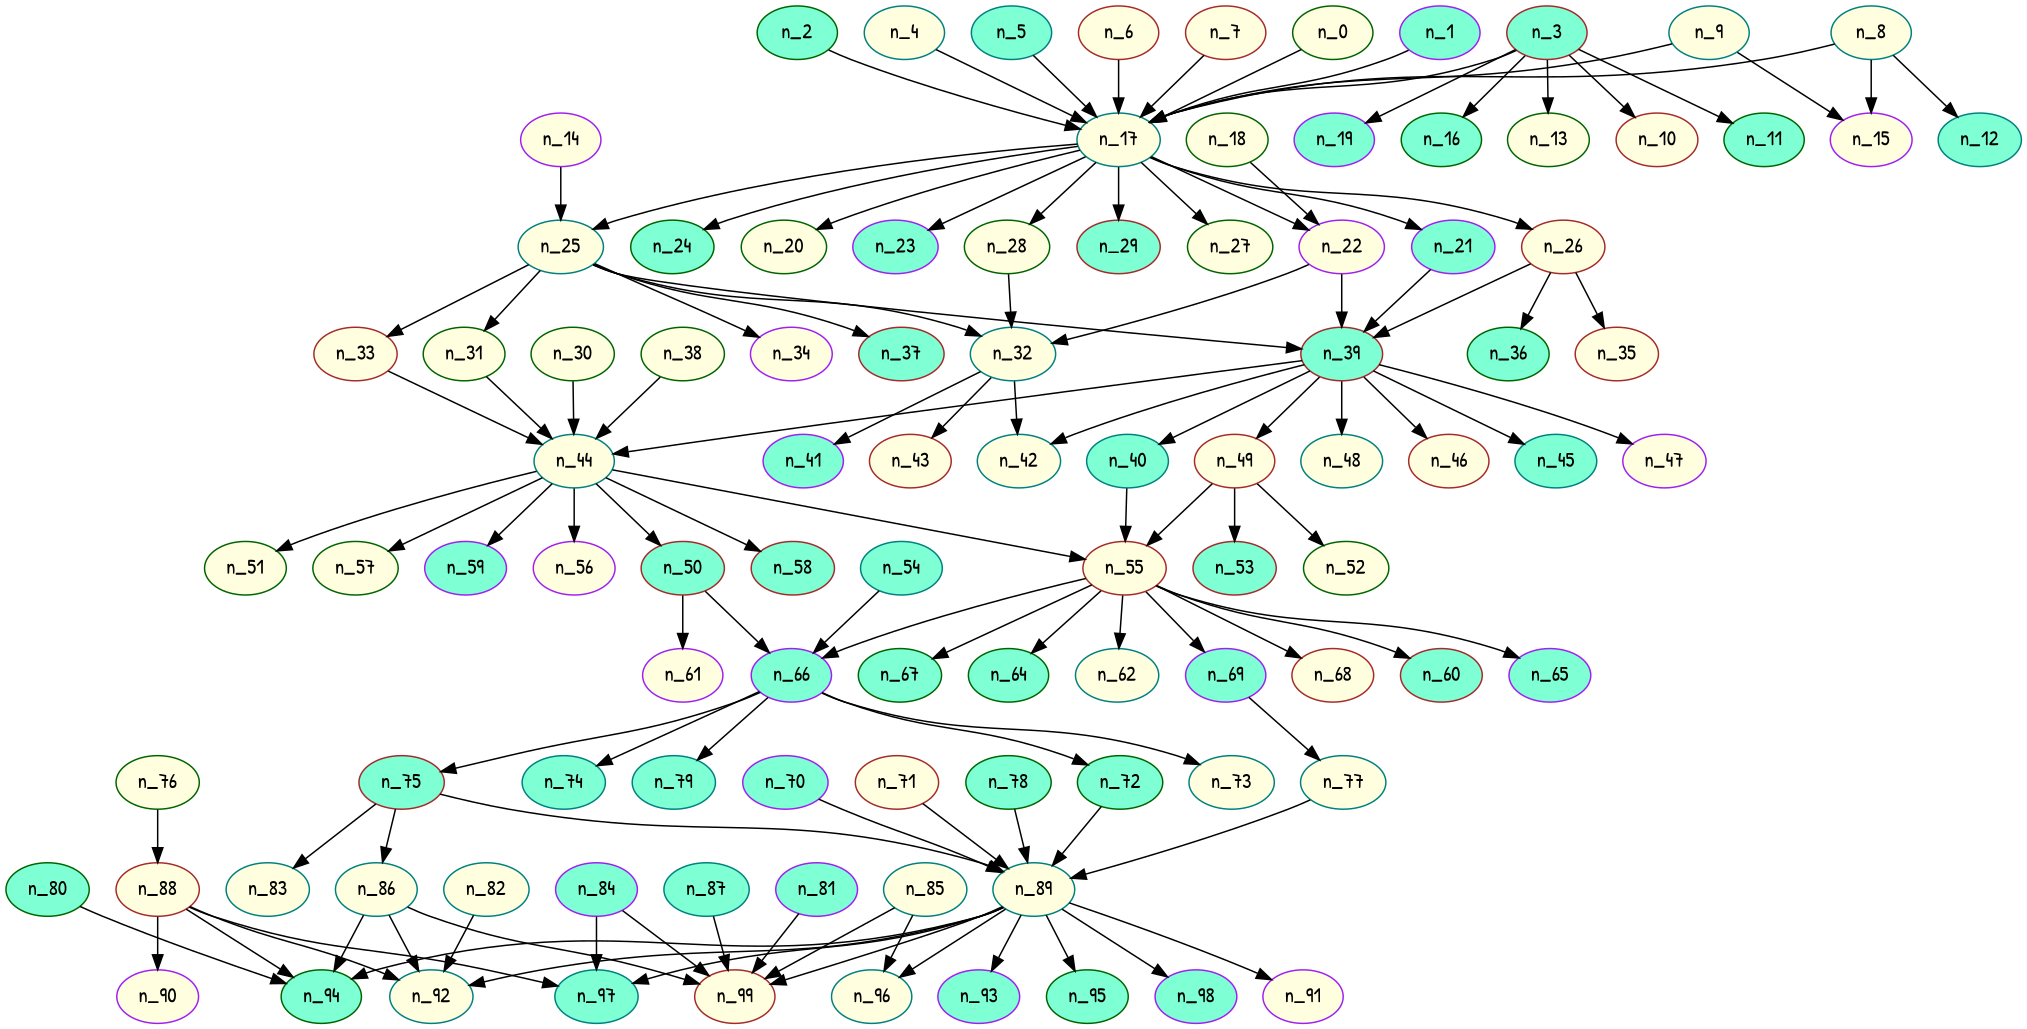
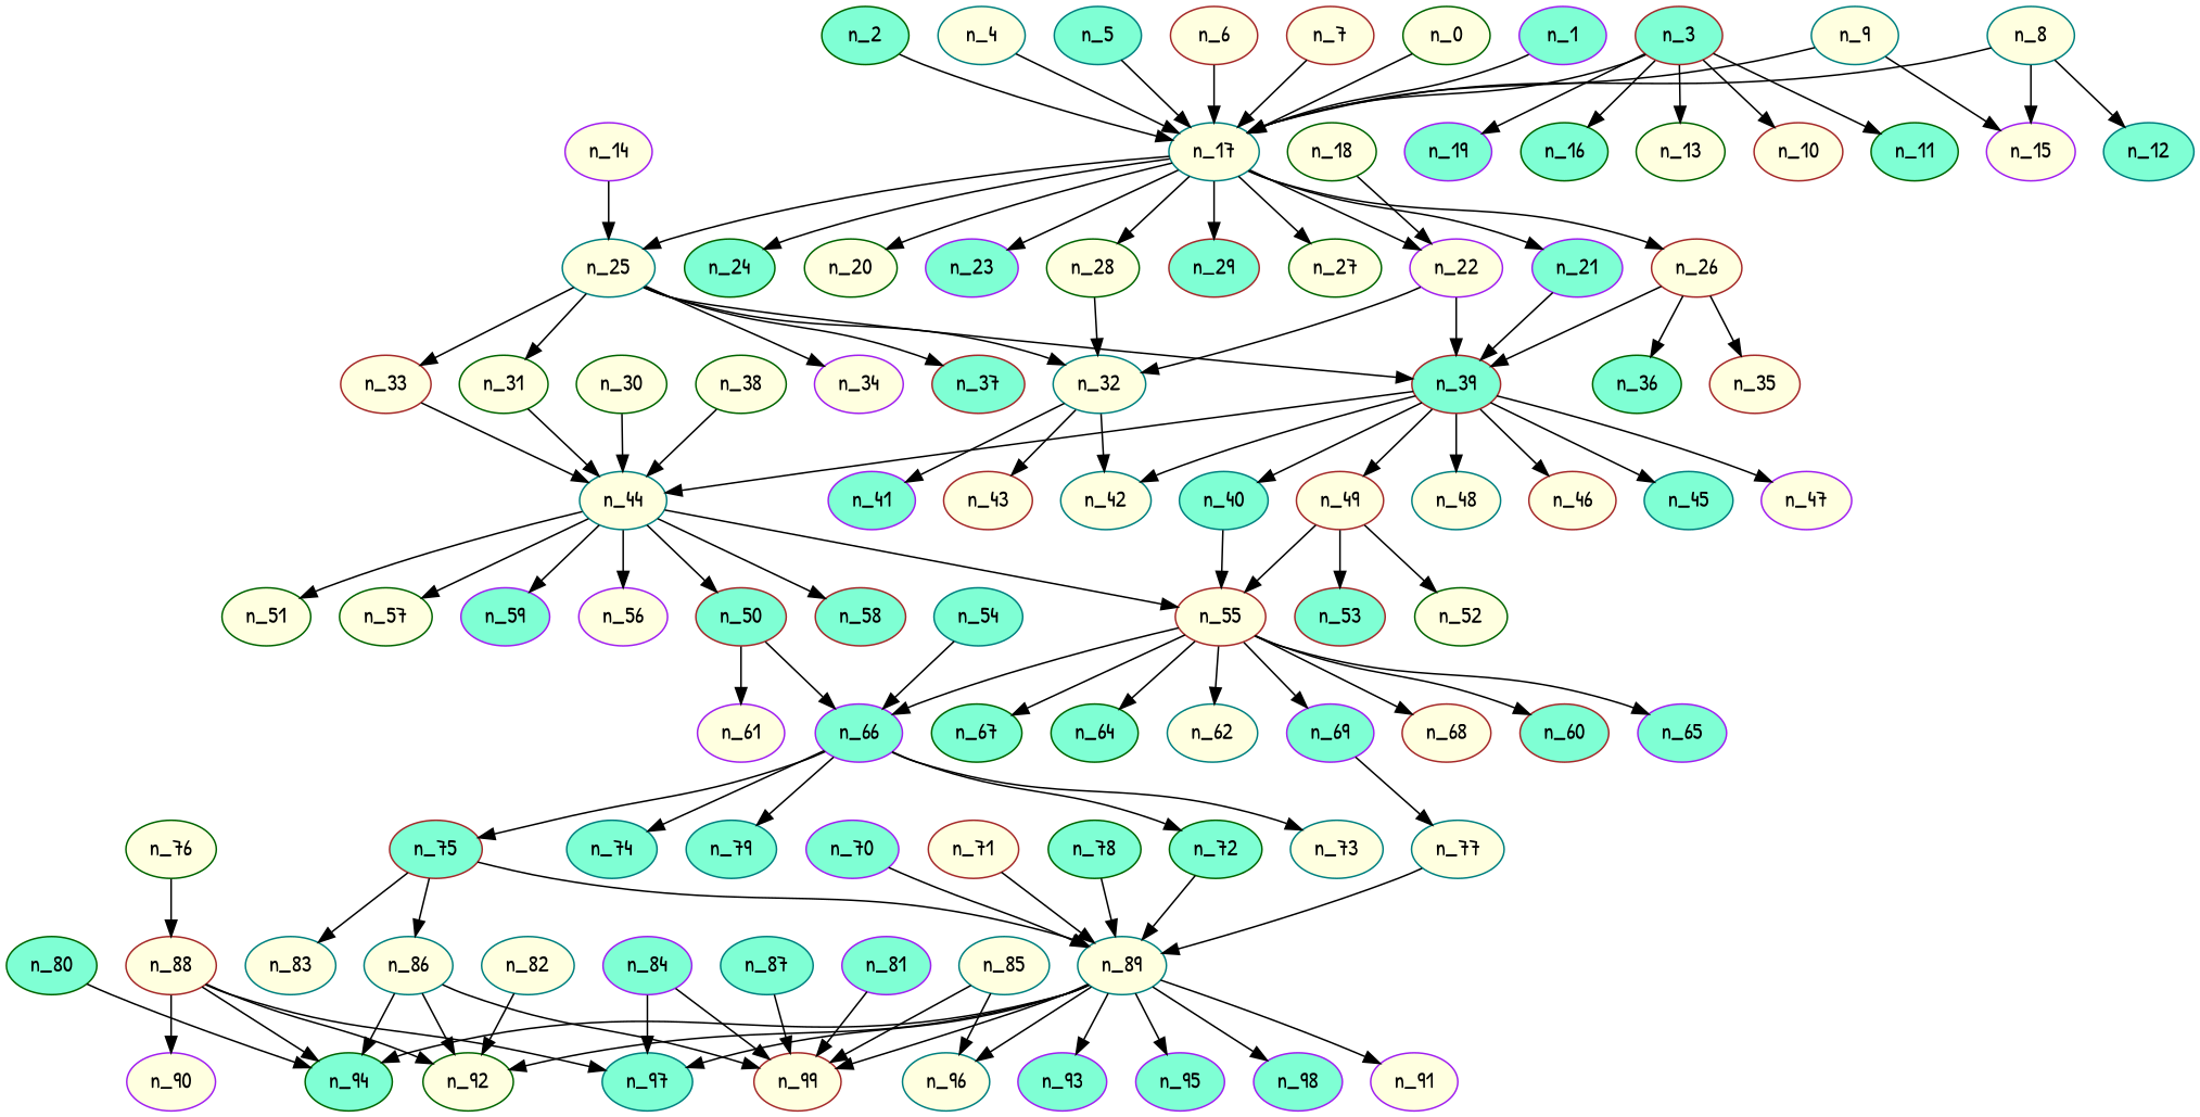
  digraph {
    fontname="Patrick Hand"
    node [color=teal fillcolor=lightyellow fontname="Patrick Hand" style=filled]
    edge [fontname="Patrick Hand"]
    n_0 [color=darkgreen]
    n_17
    n_25
    n_29 [color=brown fillcolor=aquamarine]
    n_27 [color=darkgreen]
    n_22 [color=purple]
    n_26 [color=brown]
    n_24 [color=darkgreen fillcolor=aquamarine]
    n_20 [color=darkgreen]
    n_23 [color=purple fillcolor=aquamarine]
    n_28 [color=darkgreen]
    n_21 [color=purple fillcolor=aquamarine]
    n_39 [color=brown fillcolor=aquamarine]
    n_32
    n_34 [color=purple]
    n_37 [color=brown fillcolor=aquamarine]
    n_33 [color=brown]
    n_31 [color=darkgreen]
    n_36 [color=darkgreen fillcolor=aquamarine]
    n_35 [color=brown]
    n_1 [color=purple fillcolor=aquamarine]
    n_2 [color=darkgreen fillcolor=aquamarine]
    n_3 [color=brown fillcolor=aquamarine]
    n_19 [color=purple fillcolor=aquamarine]
    n_16 [color=darkgreen fillcolor=aquamarine]
    n_13 [color=darkgreen]
    n_10 [color=brown]
    n_11 [color=darkgreen fillcolor=aquamarine]
    n_4
    n_5 [fillcolor=aquamarine]
    n_6 [color=brown]
    n_7 [color=brown]
    n_8
    n_15 [color=purple]
    n_12 [fillcolor=aquamarine]
    n_9
    n_14 [color=purple]
    n_44
    n_42
    n_40 [fillcolor=aquamarine]
    n_49 [color=brown]
    n_48
    n_46 [color=brown]
    n_45 [fillcolor=aquamarine]
    n_47 [color=purple]
    n_41 [color=purple fillcolor=aquamarine]
    n_43 [color=brown]
    n_18 [color=darkgreen]
    n_55 [color=brown]
    n_50 [color=brown fillcolor=aquamarine]
    n_58 [color=brown fillcolor=aquamarine]
    n_51 [color=darkgreen]
    n_57 [color=darkgreen]
    n_59 [color=purple fillcolor=aquamarine]
    n_56 [color=purple]
    n_53 [color=brown fillcolor=aquamarine]
    n_52 [color=darkgreen]
    n_30 [color=darkgreen]
    n_66 [color=purple fillcolor=aquamarine]
    n_62
    n_68 [color=brown]
    n_60 [color=brown fillcolor=aquamarine]
    n_65 [color=purple fillcolor=aquamarine]
    n_69 [color=purple fillcolor=aquamarine]
    n_67 [color=darkgreen fillcolor=aquamarine]
    n_64 [color=darkgreen fillcolor=aquamarine]
    n_61 [color=purple]
    n_38 [color=darkgreen]
    n_79 [fillcolor=aquamarine]
    n_75 [color=brown fillcolor=aquamarine]
    n_72 [color=darkgreen fillcolor=aquamarine]
    n_73
    n_74 [fillcolor=aquamarine]
    n_77
    n_89
    n_86
    n_83
    n_54 [fillcolor=aquamarine]
    n_94 [color=darkgreen fillcolor=aquamarine]
    n_99 [color=brown]
-   n_92
+   n_92 [color=darkgreen]
    n_97 [fillcolor=aquamarine]
    n_96
    n_91 [color=purple]
    n_93 [color=purple fillcolor=aquamarine]
-   n_95 [color=darkgreen fillcolor=aquamarine]
+   n_95 [color=purple fillcolor=aquamarine]
    n_98 [color=purple fillcolor=aquamarine]
    n_70 [color=purple fillcolor=aquamarine]
    n_71 [color=brown]
    n_76 [color=darkgreen]
    n_88 [color=brown]
    n_90 [color=purple]
    n_78 [color=darkgreen fillcolor=aquamarine]
    n_80 [color=darkgreen fillcolor=aquamarine]
    n_81 [color=purple fillcolor=aquamarine]
    n_82
    n_84 [color=purple fillcolor=aquamarine]
    n_85
    n_87 [fillcolor=aquamarine]
    n_0 -> n_17
    n_17 -> n_25
    n_17 -> n_29
    n_17 -> n_27
    n_17 -> n_22
    n_17 -> n_26
    n_17 -> n_24
    n_17 -> n_20
    n_17 -> n_23
    n_17 -> n_28
    n_17 -> n_21
    n_25 -> n_39
    n_25 -> n_32
    n_25 -> n_34
    n_25 -> n_37
    n_25 -> n_33
    n_25 -> n_31
    n_22 -> n_39
    n_22 -> n_32
    n_26 -> n_39
    n_26 -> n_36
    n_26 -> n_35
    n_28 -> n_32
    n_21 -> n_39
    n_39 -> n_44
    n_39 -> n_42
    n_39 -> n_40
    n_39 -> n_49
    n_39 -> n_48
    n_39 -> n_46
    n_39 -> n_45
    n_39 -> n_47
    n_32 -> n_42
    n_32 -> n_41
    n_32 -> n_43
    n_33 -> n_44
    n_31 -> n_44
    n_1 -> n_17
    n_2 -> n_17
    n_3 -> n_17
    n_3 -> n_19
    n_3 -> n_16
    n_3 -> n_13
    n_3 -> n_10
    n_3 -> n_11
    n_4 -> n_17
    n_5 -> n_17
    n_6 -> n_17
    n_7 -> n_17
    n_8 -> n_17
    n_8 -> n_15
    n_8 -> n_12
    n_9 -> n_17
    n_9 -> n_15
    n_14 -> n_25
    n_44 -> n_55
    n_44 -> n_50
    n_44 -> n_58
    n_44 -> n_51
    n_44 -> n_57
    n_44 -> n_59
    n_44 -> n_56
    n_40 -> n_55
    n_49 -> n_55
    n_49 -> n_53
    n_49 -> n_52
    n_18 -> n_22
    n_55 -> n_66
    n_55 -> n_62
    n_55 -> n_68
    n_55 -> n_60
    n_55 -> n_65
    n_55 -> n_69
    n_55 -> n_67
    n_55 -> n_64
    n_50 -> n_66
    n_50 -> n_61
    n_30 -> n_44
    n_66 -> n_79
    n_66 -> n_75
    n_66 -> n_72
    n_66 -> n_73
    n_66 -> n_74
    n_69 -> n_77
    n_38 -> n_44
    n_75 -> n_89
    n_75 -> n_86
    n_75 -> n_83
    n_72 -> n_89
    n_77 -> n_89
    n_89 -> n_94
    n_89 -> n_99
    n_89 -> n_92
    n_89 -> n_97
    n_89 -> n_96
    n_89 -> n_91
    n_89 -> n_93
    n_89 -> n_95
    n_89 -> n_98
    n_86 -> n_94
    n_86 -> n_99
    n_86 -> n_92
    n_54 -> n_66
    n_70 -> n_89
    n_71 -> n_89
    n_76 -> n_88
    n_88 -> n_94
    n_88 -> n_92
    n_88 -> n_97
    n_88 -> n_90
    n_78 -> n_89
    n_80 -> n_94
    n_81 -> n_99
    n_82 -> n_92
    n_84 -> n_99
    n_84 -> n_97
    n_85 -> n_99
    n_85 -> n_96
    n_87 -> n_99
  }
